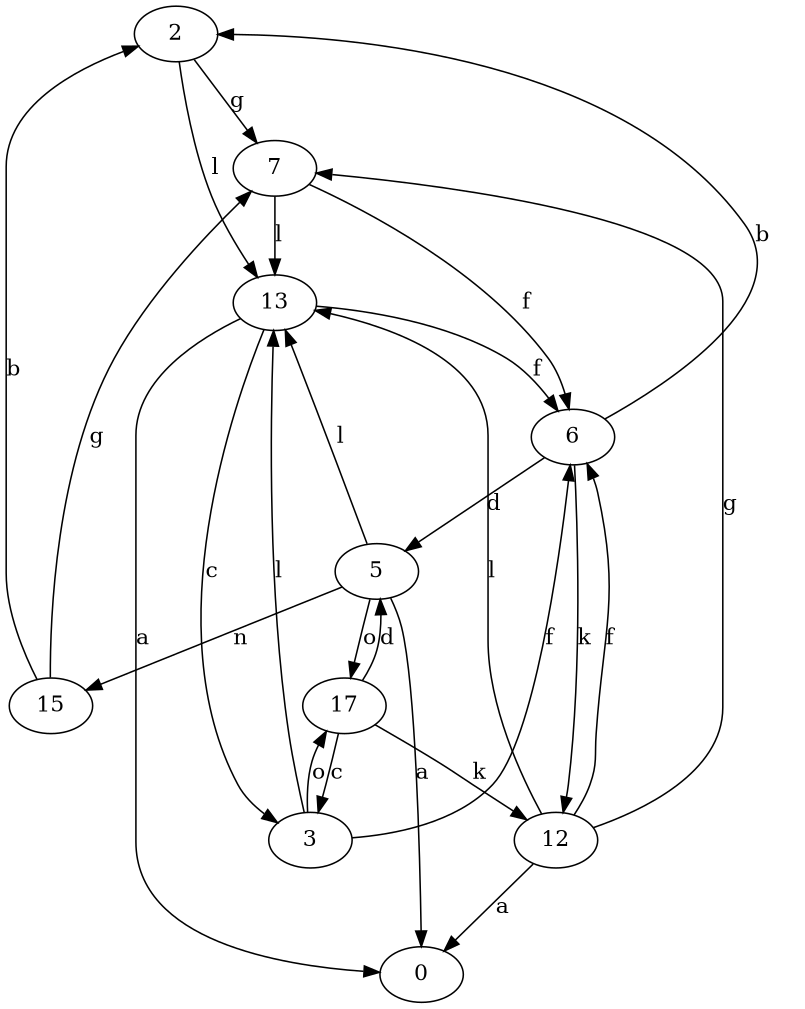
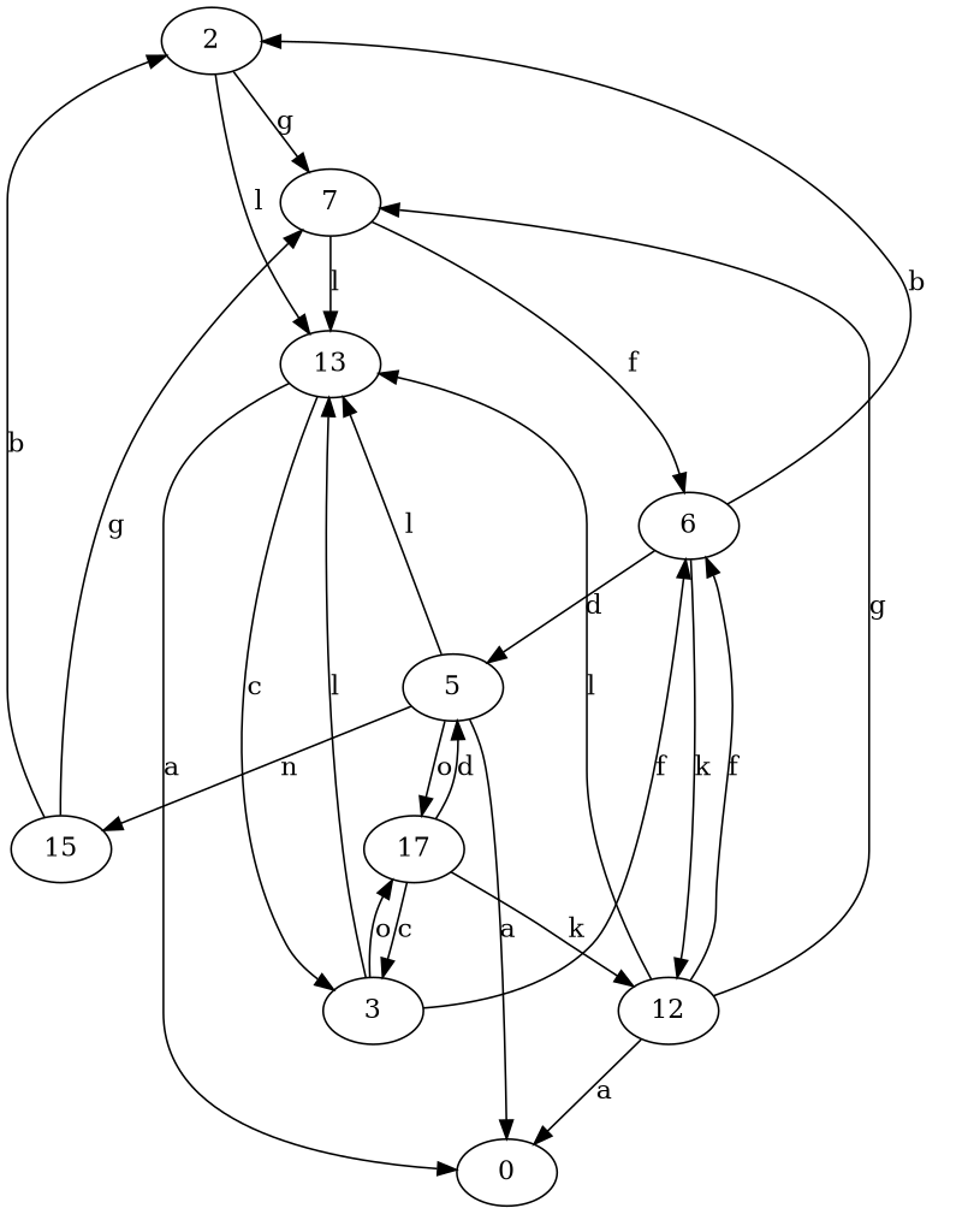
  strict digraph {
    2
    7
    13
    6
    0
    3
    17
    5
    12
    15
    2 -> 7 [label=g]
    2 -> 13 [label=l]
    7 -> 13 [label=l]
    7 -> 6 [label=f]
-   13 -> 6 [label=f]
    13 -> 0 [label=a]
    13 -> 3 [label=c]
    6 -> 2 [label=b]
    6 -> 5 [label=d]
    6 -> 12 [label=k]
    3 -> 13 [label=l]
    3 -> 6 [label=f]
    3 -> 17 [label=o]
    17 -> 3 [label=c]
    17 -> 5 [label=d]
    17 -> 12 [label=k]
    5 -> 13 [label=l]
    5 -> 0 [label=a]
    5 -> 17 [label=o]
    5 -> 15 [label=n]
    12 -> 7 [label=g]
    12 -> 13 [label=l]
    12 -> 6 [label=f]
    12 -> 0 [label=a]
    15 -> 2 [label=b]
    15 -> 7 [label=g]
  }
